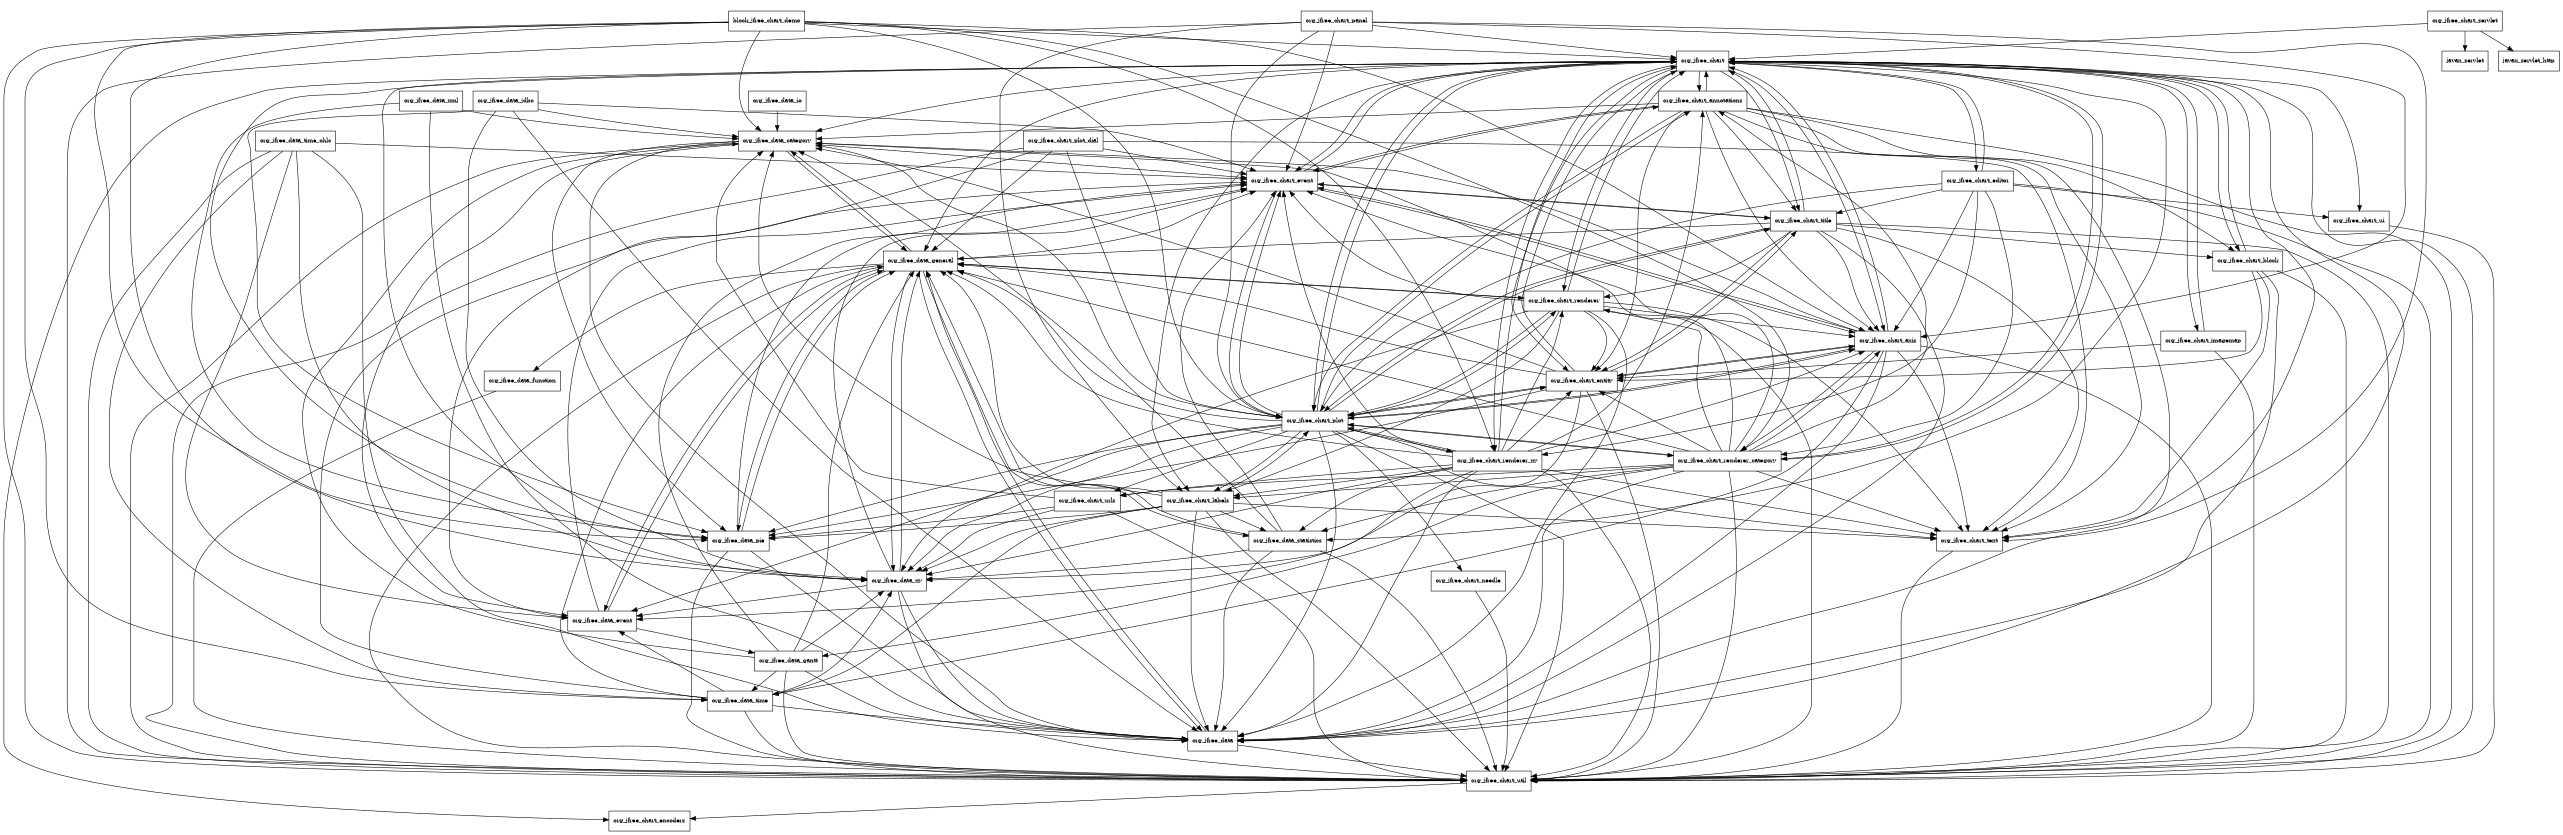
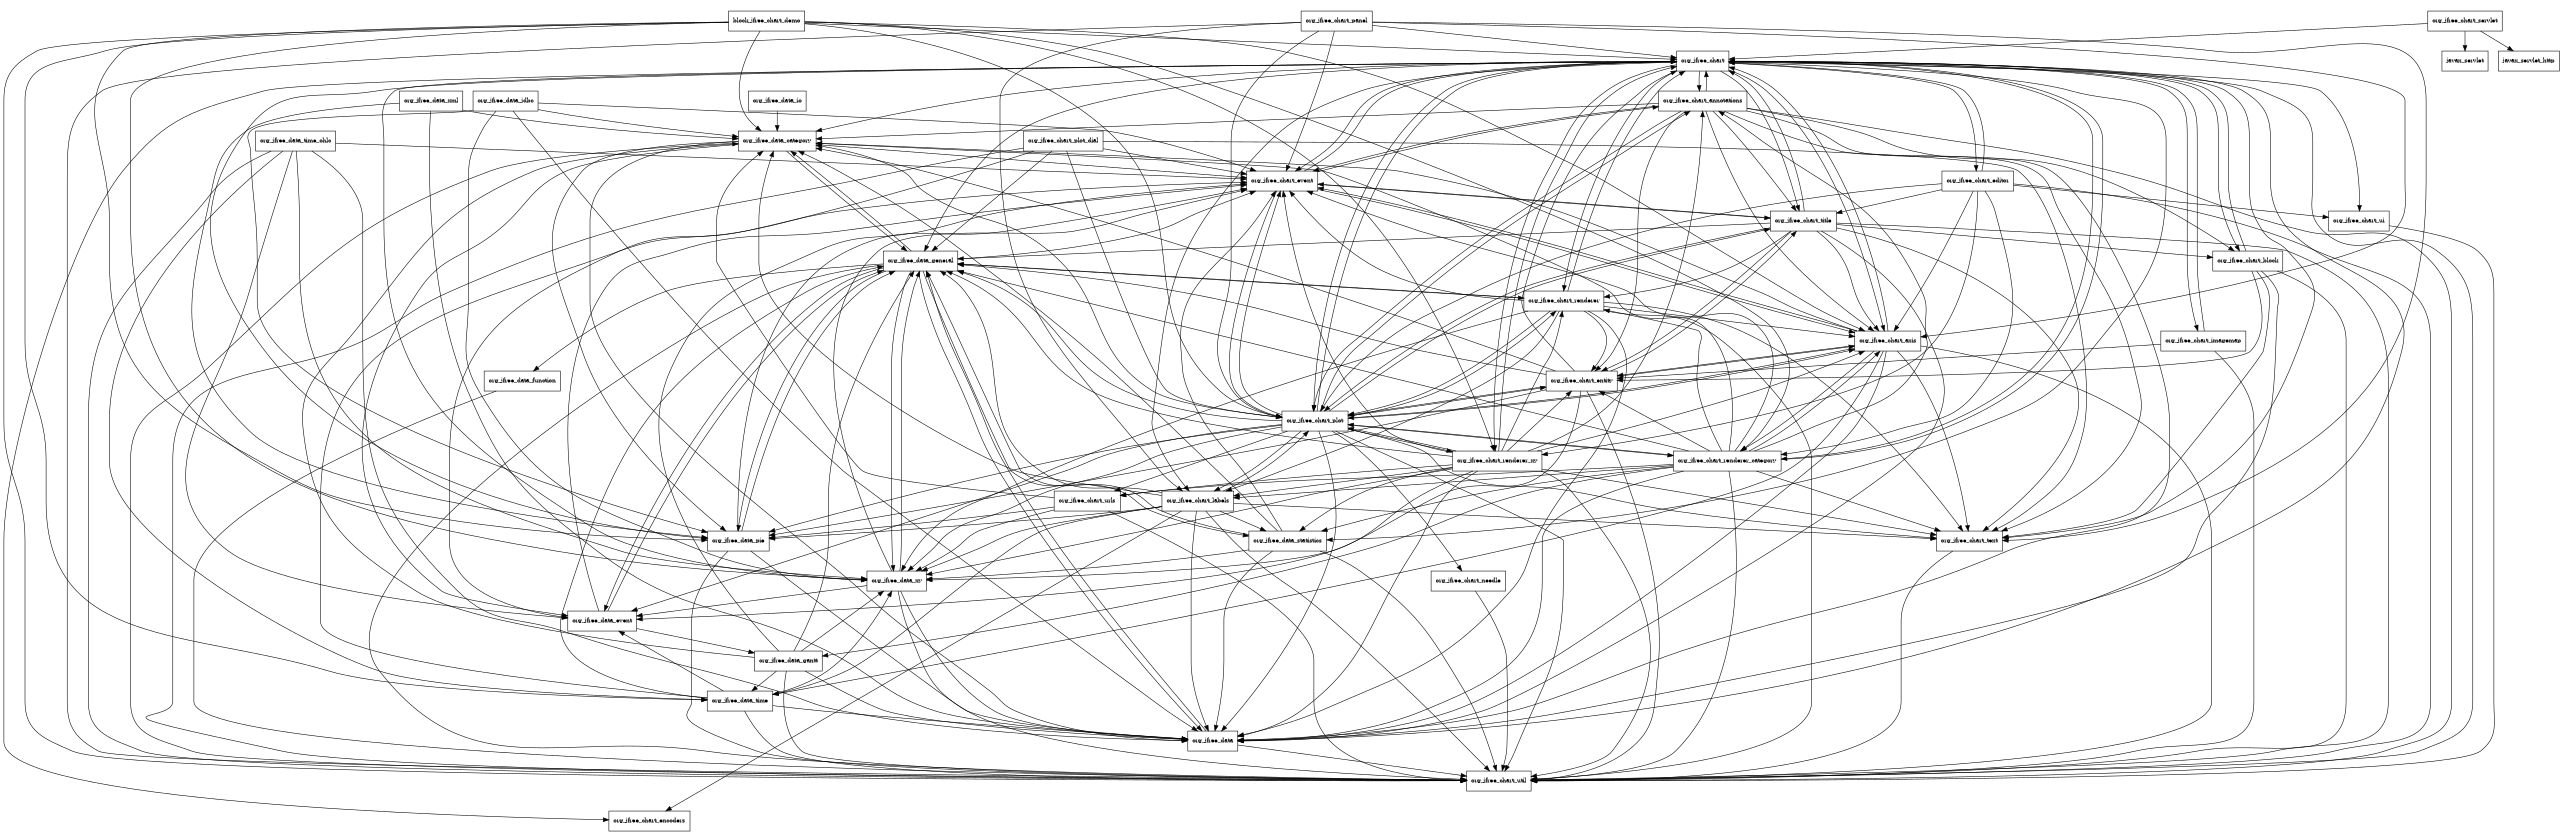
  digraph {
    node [fontsize=10.0 shape=box]
    org_jfree_chart
    org_jfree_chart_annotations
    org_jfree_chart_axis
    org_jfree_chart_block
    org_jfree_chart_editor
    org_jfree_chart_encoders
    org_jfree_chart_entity
    org_jfree_chart_event
    org_jfree_chart_imagemap
    org_jfree_chart_labels
    org_jfree_chart_plot
    org_jfree_chart_renderer
    org_jfree_chart_renderer_category
    org_jfree_chart_renderer_xy
    org_jfree_chart_text
    org_jfree_chart_title
    org_jfree_chart_ui
    org_jfree_chart_util
    org_jfree_data
    org_jfree_data_category
    org_jfree_data_general
    org_jfree_data_pie
    org_jfree_data_statistics
    org_jfree_data_xy
    org_jfree_data_time
    org_jfree_chart_panel
    org_jfree_chart_needle
    org_jfree_chart_urls
    org_jfree_data_event
    org_jfree_data_gantt
    org_jfree_data_function
    n32 [label=block_jfree_chart_demo]
    org_jfree_chart_plot_dial
    org_jfree_chart_servlet
    javax_servlet
    javax_servlet_http
    org_jfree_data_io
    org_jfree_data_jdbc
    org_jfree_data_time_ohlc
    org_jfree_data_xml
    org_jfree_chart -> org_jfree_chart_annotations
    org_jfree_chart -> org_jfree_chart_axis
    org_jfree_chart -> org_jfree_chart_block
    org_jfree_chart -> org_jfree_chart_editor
    org_jfree_chart -> org_jfree_chart_encoders
-   org_jfree_chart -> org_jfree_chart_entity
    org_jfree_chart -> org_jfree_chart_event
    org_jfree_chart -> org_jfree_chart_imagemap
    org_jfree_chart -> org_jfree_chart_labels
    org_jfree_chart -> org_jfree_chart_plot
    org_jfree_chart -> org_jfree_chart_renderer
    org_jfree_chart -> org_jfree_chart_renderer_category
    org_jfree_chart -> org_jfree_chart_renderer_xy
    org_jfree_chart -> org_jfree_chart_text
    org_jfree_chart -> org_jfree_chart_title
    org_jfree_chart -> org_jfree_chart_ui
    org_jfree_chart -> org_jfree_chart_util
    org_jfree_chart -> org_jfree_data
    org_jfree_chart -> org_jfree_data_category
    org_jfree_chart -> org_jfree_data_general
    org_jfree_chart -> org_jfree_data_pie
    org_jfree_chart -> org_jfree_data_statistics
    org_jfree_chart -> org_jfree_data_xy
    org_jfree_chart_annotations -> org_jfree_chart
    org_jfree_chart_annotations -> org_jfree_chart_axis
    org_jfree_chart_annotations -> org_jfree_chart_block
    org_jfree_chart_annotations -> org_jfree_chart_entity
    org_jfree_chart_annotations -> org_jfree_chart_event
    org_jfree_chart_annotations -> org_jfree_chart_plot
    org_jfree_chart_annotations -> org_jfree_chart_text
    org_jfree_chart_annotations -> org_jfree_chart_title
    org_jfree_chart_annotations -> org_jfree_chart_util
    org_jfree_chart_annotations -> org_jfree_data
    org_jfree_chart_annotations -> org_jfree_data_category
    org_jfree_chart_axis -> org_jfree_chart
    org_jfree_chart_axis -> org_jfree_chart_entity
    org_jfree_chart_axis -> org_jfree_chart_event
    org_jfree_chart_axis -> org_jfree_chart_plot
    org_jfree_chart_axis -> org_jfree_chart_renderer_category
    org_jfree_chart_axis -> org_jfree_chart_text
    org_jfree_chart_axis -> org_jfree_chart_util
    org_jfree_chart_axis -> org_jfree_data
    org_jfree_chart_axis -> org_jfree_data_category
    org_jfree_chart_axis -> org_jfree_data_time
    org_jfree_chart_block -> org_jfree_chart
    org_jfree_chart_block -> org_jfree_chart_entity
    org_jfree_chart_block -> org_jfree_chart_text
    org_jfree_chart_block -> org_jfree_chart_util
    org_jfree_chart_block -> org_jfree_data
    org_jfree_chart_editor -> org_jfree_chart
    org_jfree_chart_editor -> org_jfree_chart_axis
    org_jfree_chart_editor -> org_jfree_chart_plot
    org_jfree_chart_editor -> org_jfree_chart_renderer_category
    org_jfree_chart_editor -> org_jfree_chart_renderer_xy
    org_jfree_chart_editor -> org_jfree_chart_title
    org_jfree_chart_editor -> org_jfree_chart_ui
    org_jfree_chart_editor -> org_jfree_chart_util
    org_jfree_chart_entity -> org_jfree_chart
    org_jfree_chart_entity -> org_jfree_chart_axis
    org_jfree_chart_entity -> org_jfree_chart_plot
    org_jfree_chart_entity -> org_jfree_chart_title
    org_jfree_chart_entity -> org_jfree_chart_util
    org_jfree_chart_entity -> org_jfree_data_category
    org_jfree_chart_entity -> org_jfree_data_general
    org_jfree_chart_entity -> org_jfree_data_pie
    org_jfree_chart_entity -> org_jfree_data_xy
    org_jfree_chart_event -> org_jfree_chart
    org_jfree_chart_event -> org_jfree_chart_annotations
    org_jfree_chart_event -> org_jfree_chart_axis
    org_jfree_chart_event -> org_jfree_chart_plot
    org_jfree_chart_event -> org_jfree_chart_title
    org_jfree_chart_imagemap -> org_jfree_chart
    org_jfree_chart_imagemap -> org_jfree_chart_entity
    org_jfree_chart_imagemap -> org_jfree_chart_util
    org_jfree_chart_labels -> org_jfree_chart_plot
    org_jfree_chart_labels -> org_jfree_chart_text
    org_jfree_chart_labels -> org_jfree_chart_util
    org_jfree_chart_labels -> org_jfree_data
    org_jfree_chart_labels -> org_jfree_data_category
    org_jfree_chart_labels -> org_jfree_data_general
    org_jfree_chart_labels -> org_jfree_data_pie
    org_jfree_chart_labels -> org_jfree_data_statistics
    org_jfree_chart_labels -> org_jfree_data_xy
    org_jfree_chart_labels -> org_jfree_data_time
    org_jfree_chart_plot -> org_jfree_chart
    org_jfree_chart_plot -> org_jfree_chart_annotations
    org_jfree_chart_plot -> org_jfree_chart_axis
    org_jfree_chart_plot -> org_jfree_chart_entity
    org_jfree_chart_plot -> org_jfree_chart_event
    org_jfree_chart_plot -> org_jfree_chart_labels
    org_jfree_chart_plot -> org_jfree_chart_renderer
    org_jfree_chart_plot -> org_jfree_chart_renderer_category
    org_jfree_chart_plot -> org_jfree_chart_renderer_xy
    org_jfree_chart_plot -> org_jfree_chart_text
    org_jfree_chart_plot -> org_jfree_chart_title
    org_jfree_chart_plot -> org_jfree_chart_util
    org_jfree_chart_plot -> org_jfree_data
    org_jfree_chart_plot -> org_jfree_data_category
    org_jfree_chart_plot -> org_jfree_data_general
    org_jfree_chart_plot -> org_jfree_data_pie
    org_jfree_chart_plot -> org_jfree_data_xy
    org_jfree_chart_plot -> org_jfree_chart_needle
    org_jfree_chart_plot -> org_jfree_chart_urls
    org_jfree_chart_plot -> org_jfree_data_event
    org_jfree_chart_renderer -> org_jfree_chart
    org_jfree_chart_renderer -> org_jfree_chart_axis
    org_jfree_chart_renderer -> org_jfree_chart_entity
    org_jfree_chart_renderer -> org_jfree_chart_event
    org_jfree_chart_renderer -> org_jfree_chart_labels
    org_jfree_chart_renderer -> org_jfree_chart_plot
    org_jfree_chart_renderer -> org_jfree_chart_text
    org_jfree_chart_renderer -> org_jfree_chart_util
    org_jfree_chart_renderer -> org_jfree_data
    org_jfree_chart_renderer -> org_jfree_data_general
    org_jfree_chart_renderer -> org_jfree_data_xy
    org_jfree_chart_renderer_category -> org_jfree_chart
    org_jfree_chart_renderer_category -> org_jfree_chart_annotations
    org_jfree_chart_renderer_category -> org_jfree_chart_axis
    org_jfree_chart_renderer_category -> org_jfree_chart_entity
    org_jfree_chart_renderer_category -> org_jfree_chart_event
    org_jfree_chart_renderer_category -> org_jfree_chart_labels
    org_jfree_chart_renderer_category -> org_jfree_chart_plot
    org_jfree_chart_renderer_category -> org_jfree_chart_renderer
    org_jfree_chart_renderer_category -> org_jfree_chart_text
    org_jfree_chart_renderer_category -> org_jfree_chart_util
    org_jfree_chart_renderer_category -> org_jfree_data
    org_jfree_chart_renderer_category -> org_jfree_data_category
    org_jfree_chart_renderer_category -> org_jfree_data_general
    org_jfree_chart_renderer_category -> org_jfree_data_statistics
    org_jfree_chart_renderer_category -> org_jfree_chart_urls
    org_jfree_chart_renderer_category -> org_jfree_data_gantt
    org_jfree_chart_renderer_xy -> org_jfree_chart
    org_jfree_chart_renderer_xy -> org_jfree_chart_annotations
    org_jfree_chart_renderer_xy -> org_jfree_chart_axis
    org_jfree_chart_renderer_xy -> org_jfree_chart_entity
    org_jfree_chart_renderer_xy -> org_jfree_chart_event
    org_jfree_chart_renderer_xy -> org_jfree_chart_labels
    org_jfree_chart_renderer_xy -> org_jfree_chart_plot
    org_jfree_chart_renderer_xy -> org_jfree_chart_renderer
    org_jfree_chart_renderer_xy -> org_jfree_chart_text
    org_jfree_chart_renderer_xy -> org_jfree_chart_util
    org_jfree_chart_renderer_xy -> org_jfree_data
    org_jfree_chart_renderer_xy -> org_jfree_data_general
    org_jfree_chart_renderer_xy -> org_jfree_data_statistics
    org_jfree_chart_renderer_xy -> org_jfree_data_xy
    org_jfree_chart_renderer_xy -> org_jfree_chart_urls
    org_jfree_chart_renderer_xy -> org_jfree_data_event
    org_jfree_chart_text -> org_jfree_chart_util
    org_jfree_chart_title -> org_jfree_chart
    org_jfree_chart_title -> org_jfree_chart_axis
    org_jfree_chart_title -> org_jfree_chart_block
    org_jfree_chart_title -> org_jfree_chart_entity
    org_jfree_chart_title -> org_jfree_chart_event
    org_jfree_chart_title -> org_jfree_chart_plot
    org_jfree_chart_title -> org_jfree_chart_renderer
    org_jfree_chart_title -> org_jfree_chart_text
    org_jfree_chart_title -> org_jfree_chart_util
    org_jfree_chart_title -> org_jfree_data
    org_jfree_chart_title -> org_jfree_data_general
    org_jfree_chart_ui -> org_jfree_chart_util
-   org_jfree_chart_util -> org_jfree_chart_encoders
+   org_jfree_chart_labels -> org_jfree_chart_encoders
    org_jfree_data -> org_jfree_chart_util
    org_jfree_data -> org_jfree_data_general
    org_jfree_data_category -> org_jfree_chart_event
    org_jfree_data_category -> org_jfree_chart_util
    org_jfree_data_category -> org_jfree_data
    org_jfree_data_category -> org_jfree_data_general
    org_jfree_data_category -> org_jfree_data_pie
    org_jfree_data_category -> org_jfree_data_event
    org_jfree_data_general -> org_jfree_chart_event
    org_jfree_data_general -> org_jfree_chart_renderer
    org_jfree_data_general -> org_jfree_chart_util
    org_jfree_data_general -> org_jfree_data
    org_jfree_data_general -> org_jfree_data_category
    org_jfree_data_general -> org_jfree_data_pie
    org_jfree_data_general -> org_jfree_data_statistics
    org_jfree_data_general -> org_jfree_data_xy
    org_jfree_data_general -> org_jfree_data_event
    org_jfree_data_general -> org_jfree_data_function
    org_jfree_data_pie -> org_jfree_chart_event
    org_jfree_data_pie -> org_jfree_chart_util
    org_jfree_data_pie -> org_jfree_data
    org_jfree_data_pie -> org_jfree_data_general
    org_jfree_data_statistics -> org_jfree_chart_event
    org_jfree_data_statistics -> org_jfree_chart_util
    org_jfree_data_statistics -> org_jfree_data
    org_jfree_data_statistics -> org_jfree_data_category
    org_jfree_data_statistics -> org_jfree_data_general
    org_jfree_data_statistics -> org_jfree_data_xy
    org_jfree_data_xy -> org_jfree_chart_event
    org_jfree_data_xy -> org_jfree_chart_util
    org_jfree_data_xy -> org_jfree_data
    org_jfree_data_xy -> org_jfree_data_general
    org_jfree_data_xy -> org_jfree_data_event
    org_jfree_data_time -> org_jfree_chart_event
    org_jfree_data_time -> org_jfree_chart_util
    org_jfree_data_time -> org_jfree_data
    org_jfree_data_time -> org_jfree_data_general
    org_jfree_data_time -> org_jfree_data_xy
    org_jfree_data_time -> org_jfree_data_event
    org_jfree_chart_panel -> org_jfree_chart
    org_jfree_chart_panel -> org_jfree_chart_axis
    org_jfree_chart_panel -> org_jfree_chart_event
    org_jfree_chart_panel -> org_jfree_chart_labels
    org_jfree_chart_panel -> org_jfree_chart_plot
    org_jfree_chart_panel -> org_jfree_chart_text
    org_jfree_chart_panel -> org_jfree_chart_util
    org_jfree_chart_needle -> org_jfree_chart_util
    org_jfree_chart_urls -> org_jfree_chart_util
    org_jfree_chart_urls -> org_jfree_data_category
    org_jfree_chart_urls -> org_jfree_data_pie
    org_jfree_chart_urls -> org_jfree_data_xy
    org_jfree_data_event -> org_jfree_chart_event
    org_jfree_data_event -> org_jfree_data_general
    org_jfree_data_event -> org_jfree_data_gantt
    org_jfree_data_gantt -> org_jfree_chart_event
    org_jfree_data_gantt -> org_jfree_chart_util
    org_jfree_data_gantt -> org_jfree_data
    org_jfree_data_gantt -> org_jfree_data_category
    org_jfree_data_gantt -> org_jfree_data_general
    org_jfree_data_gantt -> org_jfree_data_xy
    org_jfree_data_gantt -> org_jfree_data_time
    org_jfree_data_function -> org_jfree_chart_util
    n32 -> org_jfree_chart
    n32 -> org_jfree_chart_axis
    n32 -> org_jfree_chart_plot
    n32 -> org_jfree_chart_renderer_category
    n32 -> org_jfree_chart_renderer_xy
    n32 -> org_jfree_chart_util
    n32 -> org_jfree_data_category
    n32 -> org_jfree_data_pie
    n32 -> org_jfree_data_xy
    n32 -> org_jfree_data_time
    org_jfree_chart_plot_dial -> org_jfree_chart_event
    org_jfree_chart_plot_dial -> org_jfree_chart_plot
    org_jfree_chart_plot_dial -> org_jfree_chart_text
    org_jfree_chart_plot_dial -> org_jfree_chart_util
    org_jfree_chart_plot_dial -> org_jfree_data_general
    org_jfree_chart_plot_dial -> org_jfree_data_event
    org_jfree_chart_servlet -> org_jfree_chart
    org_jfree_chart_servlet -> javax_servlet
    org_jfree_chart_servlet -> javax_servlet_http
    org_jfree_data_io -> org_jfree_data_category
    org_jfree_data_jdbc -> org_jfree_chart_event
    org_jfree_data_jdbc -> org_jfree_data
    org_jfree_data_jdbc -> org_jfree_data_category
    org_jfree_data_jdbc -> org_jfree_data_pie
    org_jfree_data_jdbc -> org_jfree_data_xy
    org_jfree_data_time_ohlc -> org_jfree_chart_event
    org_jfree_data_time_ohlc -> org_jfree_chart_util
    org_jfree_data_time_ohlc -> org_jfree_data
    org_jfree_data_time_ohlc -> org_jfree_data_xy
    org_jfree_data_time_ohlc -> org_jfree_data_time
    org_jfree_data_time_ohlc -> org_jfree_data_event
    org_jfree_data_xml -> org_jfree_data
    org_jfree_data_xml -> org_jfree_data_category
    org_jfree_data_xml -> org_jfree_data_pie
  }
